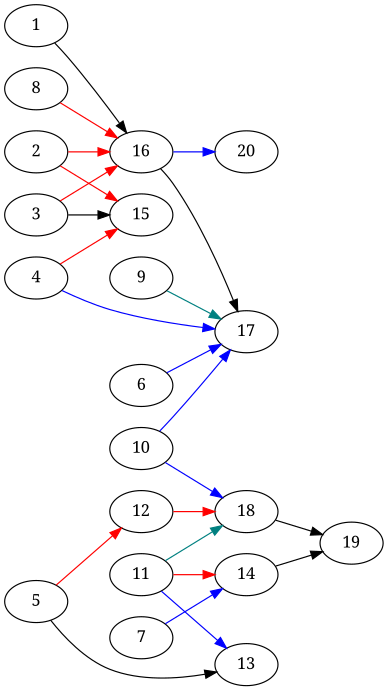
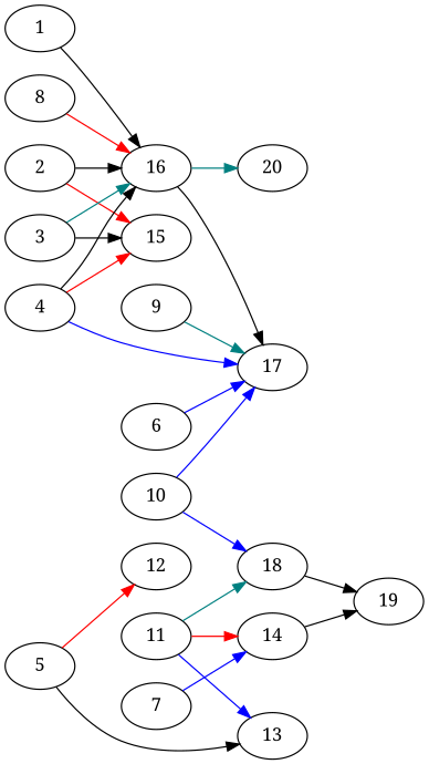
  digraph {
    fontname="Noto Serif"
    rankdir=LR
    node [alpha=0.09 fontname="Noto Serif"]
    edge [color=black fontname="Noto Serif"]
    1 [alpha=0.04 expect_size=25679872]
    16 [alpha=0.17 expect_size=30086144]
    20 [expect_size=21500928]
    17 [alpha=0.12 expect_size=6249472]
    2 [alpha=0.04 expect_size=16562176]
    15 [alpha=0.05 expect_size=8979456]
    3 [alpha=0.05 expect_size=34007040]
    4 [alpha=0.15 expect_size=44248064]
    5 [expect_size=9864192]
    13 [expect_size=10158080]
    12 [alpha=0.12 expect_size=48387072]
    18 [expect_size=43412480]
    19 [alpha=0.11 expect_size=5599232]
    6 [alpha=0.10 expect_size=26745856]
    7 [alpha=0.16 expect_size=33603584]
    14 [alpha=0.08 expect_size=21571584]
    8 [alpha=0.04 expect_size=21043200]
    9 [alpha=0.07 expect_size=40635392]
    10 [expect_size=17521664]
    11 [alpha=0.01 expect_size=39113728]
    1 -> 16
-   16 -> 20 [color=blue]
+   16 -> 20 [color=teal]
    16 -> 17
-   2 -> 16 [color=red]
+   2 -> 16
    2 -> 15 [color=red]
-   3 -> 16 [color=red]
+   3 -> 16 [color=teal]
    3 -> 15
+   4 -> 16
    4 -> 17 [color=blue]
    4 -> 15 [color=red]
    5 -> 13
    5 -> 12 [color=red]
-   12 -> 18 [color=red]
    18 -> 19
    6 -> 17 [color=blue]
    7 -> 14 [color=blue]
    14 -> 19
    8 -> 16 [color=red]
    9 -> 17 [color=teal]
    10 -> 17 [color=blue]
    10 -> 18 [color=blue]
    11 -> 13 [color=blue]
    11 -> 18 [color=teal]
    11 -> 14 [color=red]
  }
